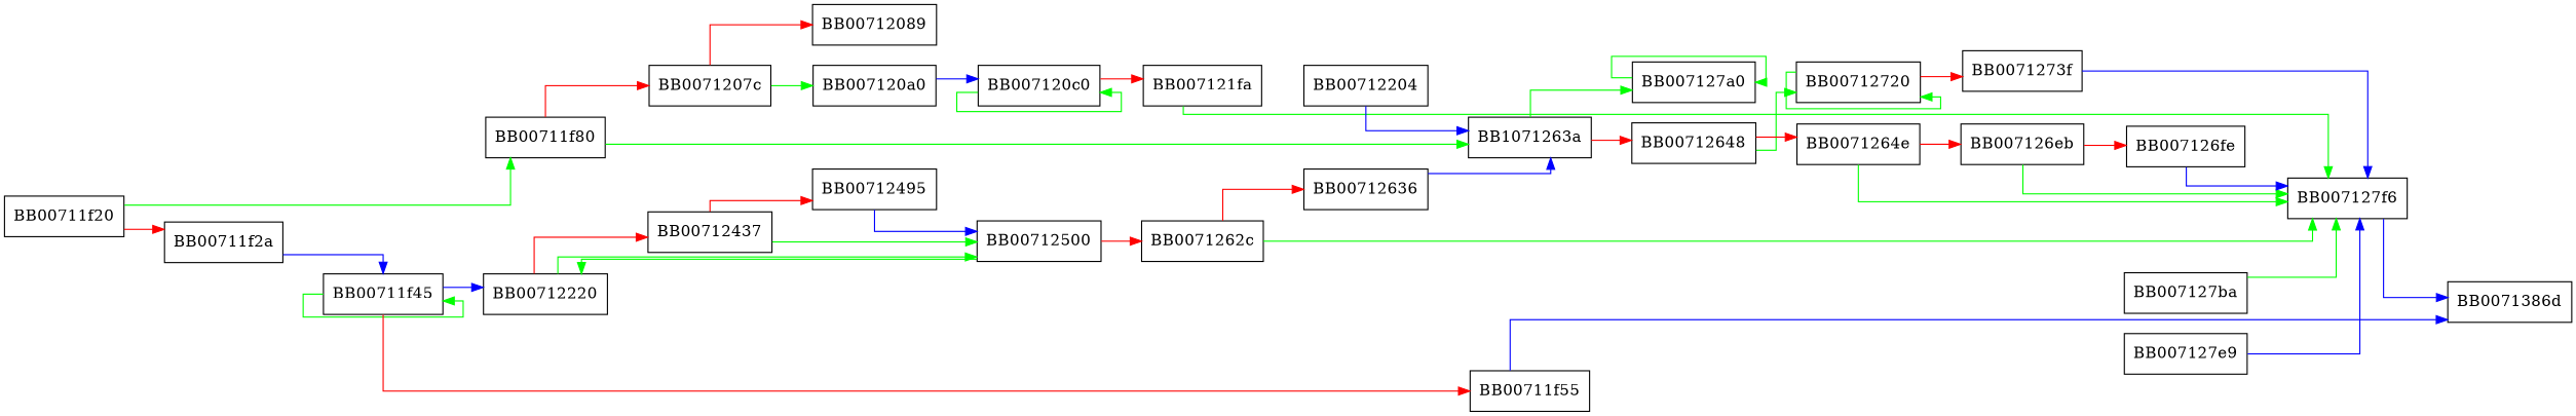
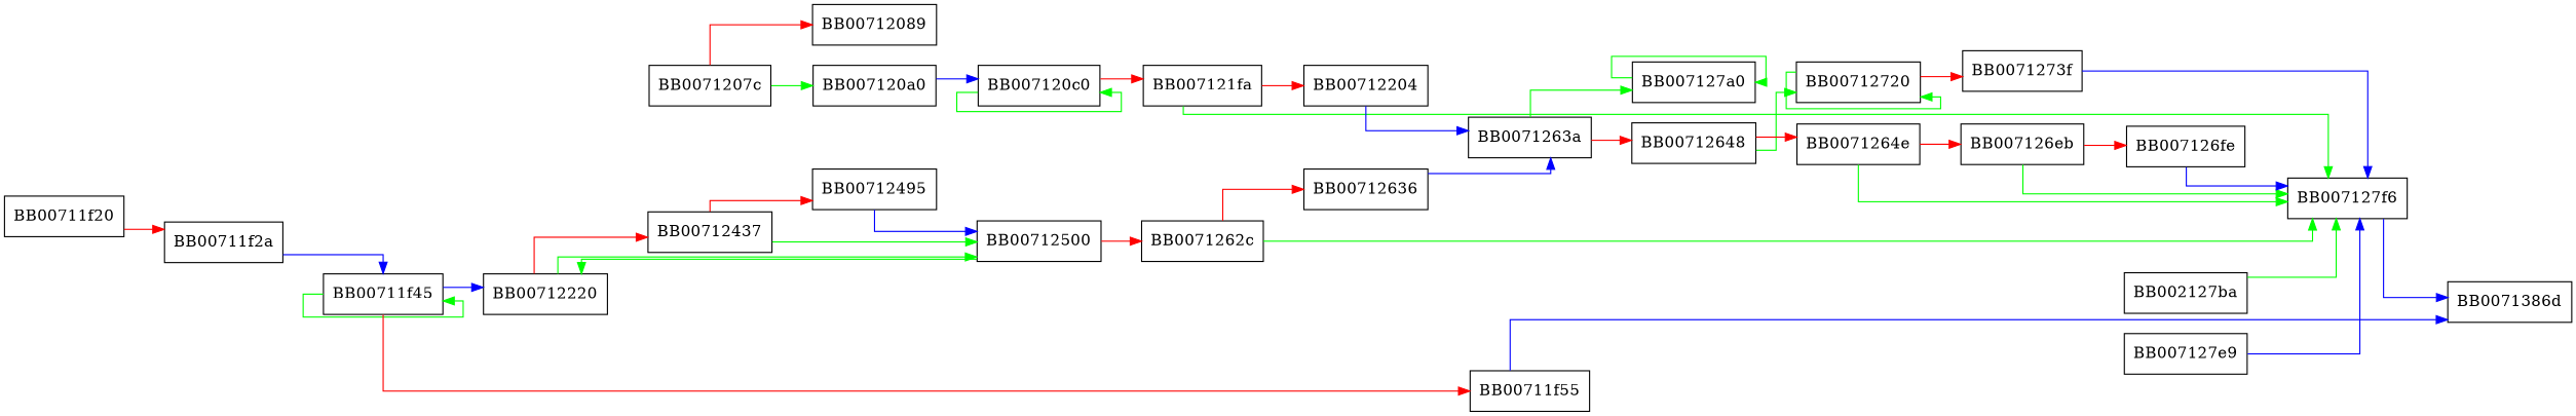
  digraph {
    fontname="DejaVu Serif"
    rankdir=LR
    splines=ortho
    node [fontname="DejaVu Serif" shape=box]
    edge [color=green fontname="DejaVu Serif"]
    BB00711f20
-   BB00711f80
    BB00711f2a
-   BB0071263a [label=BB1071263a]
+   BB0071263a
    BB0071207c
    BB00711f45
    BB007127a0
    BB00712648
    BB007120a0
    BB00712089
    BB00711f55
    BB00712220
    n13 [label=BB0071386d]
    BB00712720
    BB0071264e
    BB007120c0
    BB007121fa
    BB00712500
    BB00712437
    BB0071262c
    BB00712495
    BB007127f6
    BB00712204
    BB00712636
-   BB007127ba
+   BB007127ba [label=BB002127ba]
    BB0071273f
    BB007126eb
    BB007126fe
    BB007127e9
-   BB00711f20 -> BB00711f80
    BB00711f20 -> BB00711f2a [color=red]
-   BB00711f80 -> BB0071263a
-   BB00711f80 -> BB0071207c [color=red]
    BB00711f2a -> BB00711f45 [color=blue]
    BB0071263a -> BB007127a0
    BB0071263a -> BB00712648 [color=red]
    BB0071207c -> BB007120a0
    BB0071207c -> BB00712089 [color=red]
    BB00711f45 -> BB00711f45
    BB00711f45 -> BB00711f55 [color=red]
    BB00711f45 -> BB00712220 [color=blue]
    BB007127a0 -> BB007127a0
    BB00712648 -> BB00712720
    BB00712648 -> BB0071264e [color=red]
    BB007120a0 -> BB007120c0 [color=blue]
    BB00711f55 -> n13 [color=blue]
    BB00712220 -> BB00712500
    BB00712220 -> BB00712437 [color=red]
    BB00712720 -> BB00712720
    BB00712720 -> BB0071273f [color=red]
    BB0071264e -> BB007127f6
    BB0071264e -> BB007126eb [color=red]
    BB007120c0 -> BB007120c0
    BB007120c0 -> BB007121fa [color=red]
    BB007121fa -> BB007127f6
+   BB007121fa -> BB00712204 [color=red]
    BB00712500 -> BB00712220
    BB00712500 -> BB0071262c [color=red]
    BB00712437 -> BB00712500
    BB00712437 -> BB00712495 [color=red]
    BB0071262c -> BB007127f6
    BB0071262c -> BB00712636 [color=red]
    BB00712495 -> BB00712500 [color=blue]
    BB007127f6 -> n13 [color=blue]
    BB00712204 -> BB0071263a [color=blue]
    BB00712636 -> BB0071263a [color=blue]
    BB007127ba -> BB007127f6
    BB0071273f -> BB007127f6 [color=blue]
    BB007126eb -> BB007127f6
    BB007126eb -> BB007126fe [color=red]
    BB007126fe -> BB007127f6 [color=blue]
    BB007127e9 -> BB007127f6 [color=blue]
  }
